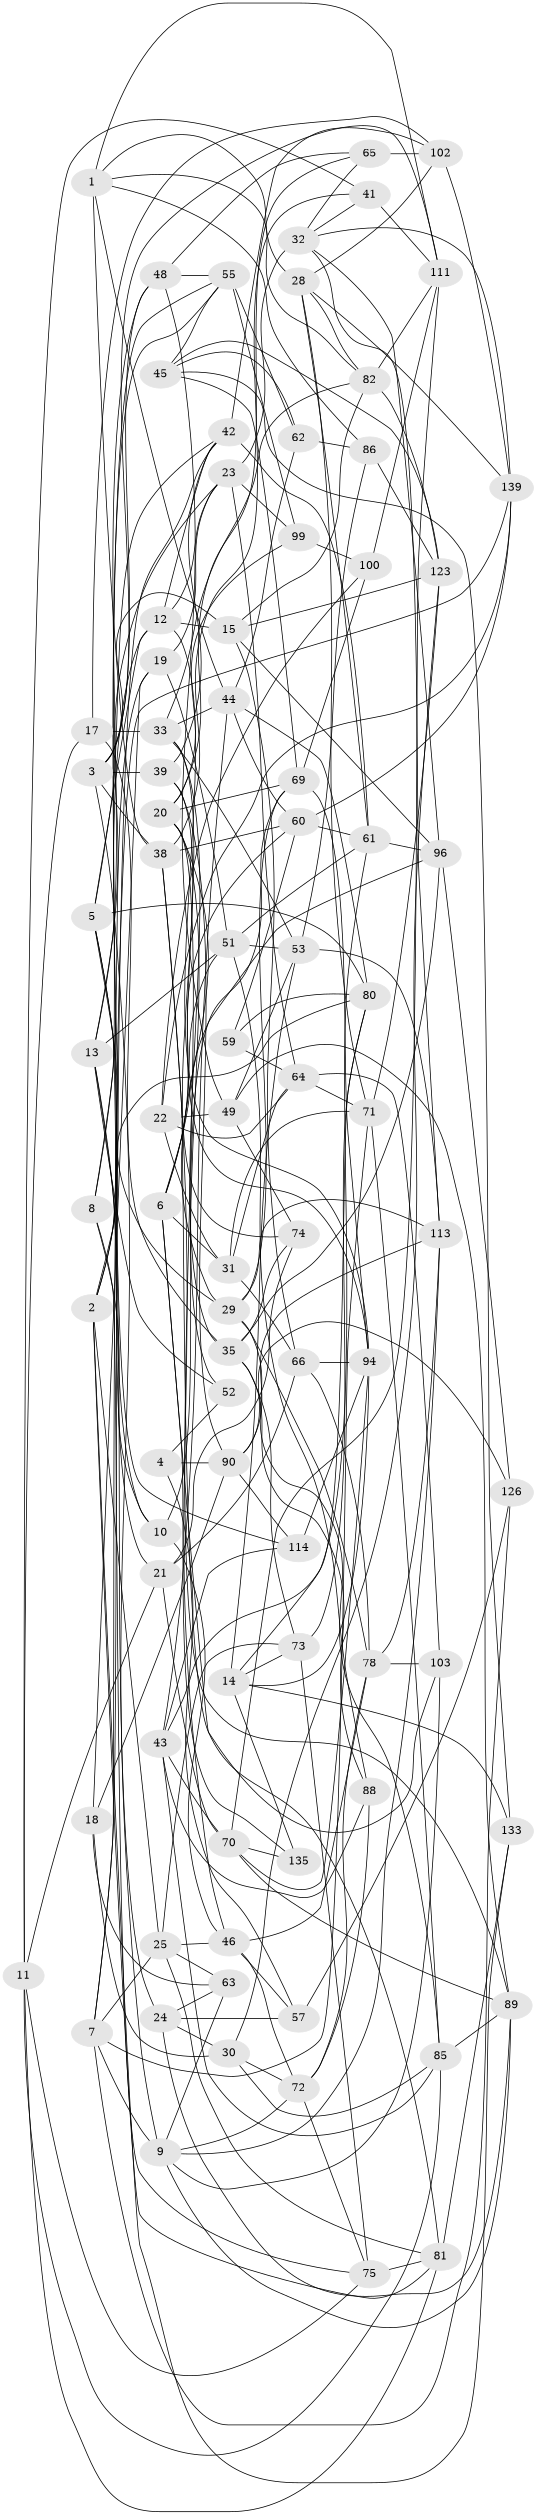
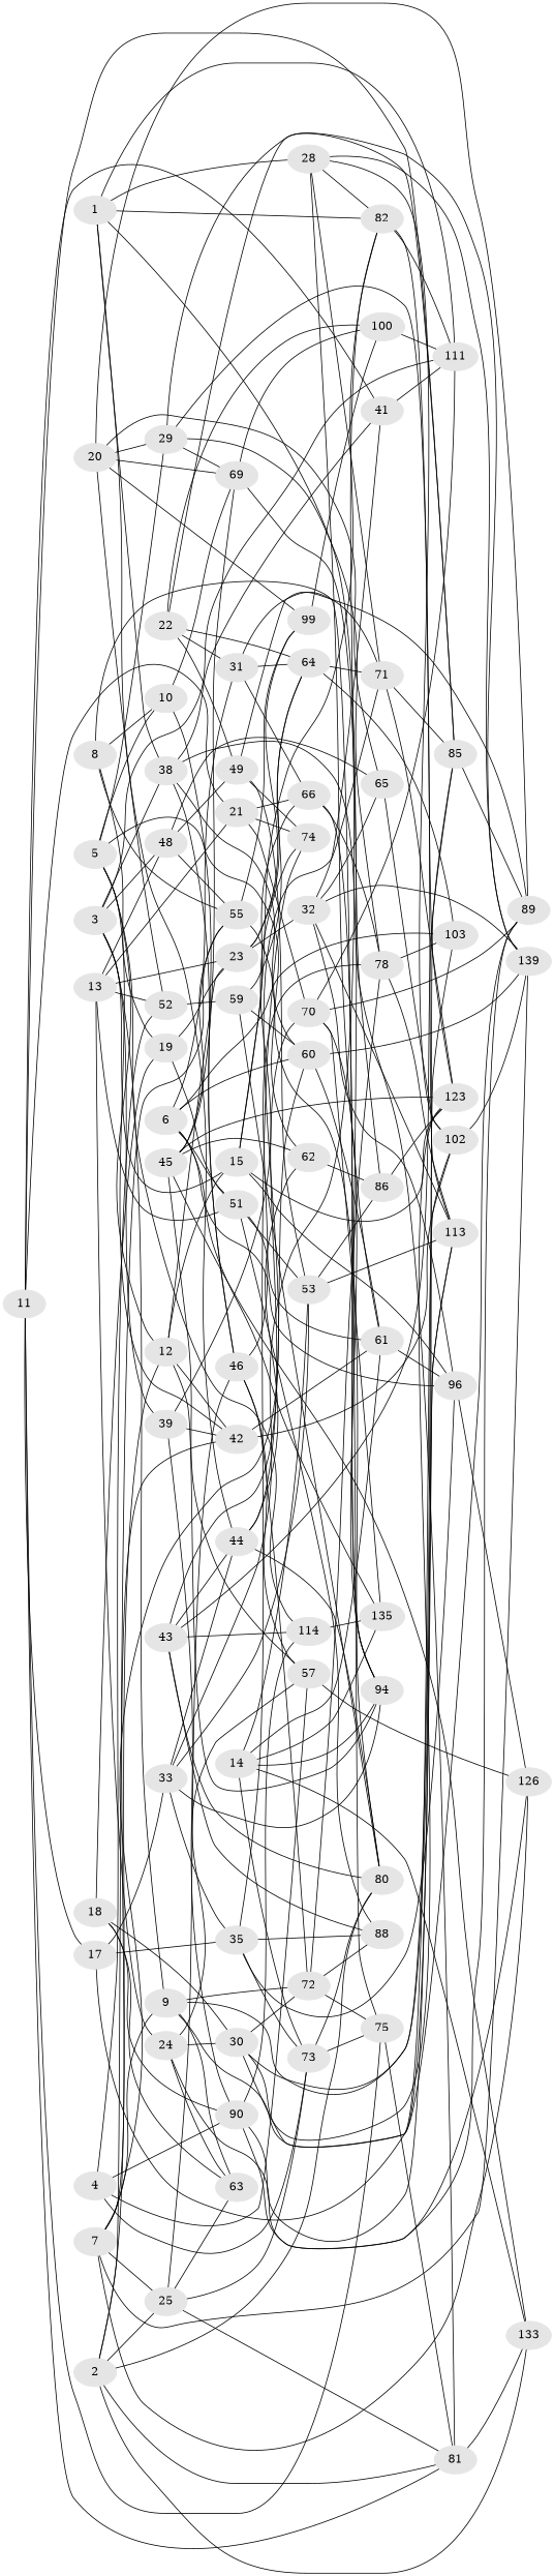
  graph {
    rankdir=LR
    node [color=gray90 style=filled]
    1 [super="+134"]
    28 [super="+50"]
    38 [super="+77"]
    44 [super="+142"]
    82 [super="+112"]
    86
    111 [super="+140"]
    71 [super="+109"]
    139 [super="+144"]
    61 [super="+92"]
    102 [super="+141"]
    81 [super="+117"]
    60 [super="+110"]
    46 [super="+79"]
    41
    80 [super="+116"]
    62
    123 [super="+124"]
    2 [super="+125"]
    12 [super="+26"]
    25 [super="+97"]
    55 [super="+104"]
    133
    15 [super="+16"]
    42 [super="+138"]
    23 [super="+58"]
    94 [super="+95"]
    73 [super="+143"]
    63
    99
    3 [super="+131"]
    9 [super="+121"]
    39
    48 [super="+106"]
    103
    72 [super="+76"]
    113 [super="+128"]
    96 [super="+127"]
    66 [super="+91"]
    90 [super="+137"]
    74
    65
    49 [super="+118"]
    4
    52
    57 [super="+67"]
    59
    126
    75 [super="+120"]
    114
    5 [super="+27"]
    10
    29 [super="+107"]
    69 [super="+136"]
    85 [super="+108"]
    78 [super="+122"]
    135
    6 [super="+130"]
    31 [super="+40"]
    51 [super="+84"]
    64 [super="+98"]
    53 [super="+68"]
    88
    7 [super="+87"]
    8
    19
    100
    11 [super="+36"]
    17
    21
    33 [super="+115"]
    35 [super="+129"]
    89 [super="+105"]
    32 [super="+54"]
    13 [super="+34"]
    24 [super="+47"]
    70 [super="+101"]
    30 [super="+119"]
    14 [super="+56"]
    18
    20 [super="+37"]
    22 [super="+83"]
    43 [super="+132"]
    45 [super="+93"]
    1 -- 28
    1 -- 38
    1 -- 44
    1 -- 82
    1 -- 86
    1 -- 111
    28 -- 82
    28 -- 71
    28 -- 139
    28 -- 61
    28 -- 102
    38 -- 81
    38 -- 60
    38 -- 46
    38 -- 41
    44 -- 60
    44 -- 80
    44 -- 62
    82 -- 111
    82 -- 123
    86 -- 123
    71 -- 123
    71 -- 85
    61 -- 96
    102 -- 139
    81 -- 133
    60 -- 139
    60 -- 61
    46 -- 72
    46 -- 57
    46 -- 78
    41 -- 111
    62 -- 86
    2 -- 81
    2 -- 80
    2 -- 12
    2 -- 25
    2 -- 55
    2 -- 133
    12 -- 15
    12 -- 42
    12 -- 23
    12 -- 94
    25 -- 81
    25 -- 46
    25 -- 73
    25 -- 63
    55 -- 62
    55 -- 99
    15 -- 82
    15 -- 123
    15 -- 96
    15 -- 66
    42 -- 61
    42 -- 102
    23 -- 99
    23 -- 64
    23 -- 32
    73 -- 80
    73 -- 75
    99 -- 100
    3 -- 38
    3 -- 111
    3 -- 15
    3 -- 9
    3 -- 39
    3 -- 48
    9 -- 63
    9 -- 103
    9 -- 72
    9 -- 113
    39 -- 42
    39 -- 90
    39 -- 74
    48 -- 55
    48 -- 65
    48 -- 49 [weight=2]
    72 -- 75
    72 -- 78
    72 -- 88
    96 -- 126
    66 -- 94
    66 -- 78
    90 -- 113
    90 -- 126
    90 -- 114
    65 -- 102
    49 -- 74
    49 -- 53
    49 -- 89
+   4 -- 73
    4 -- 90
    4 -- 52
    4 -- 57
+   52 -- 59
    57 -- 126
    59 -- 60
    59 -- 80
    59 -- 64
    75 -- 81
-   114 -- 94
+   114 -- 135
    5 -- 80
    5 -- 12
    5 -- 42
    5 -- 114
    5 -- 10
    5 -- 29
    10 -- 46
    10 -- 69
    29 -- 113
    29 -- 69
    29 -- 85
    29 -- 78
    69 -- 94
    69 -- 100
    85 -- 89
    78 -- 103
    78 -- 113
    6 -- 60
    6 -- 103
    6 -- 96
    6 -- 135
    6 -- 31
    6 -- 51
    31 -- 71
    31 -- 66
    31 -- 64
    51 -- 61
    51 -- 53
    51 -- 88
    64 -- 71
    64 -- 103
    53 -- 86
    53 -- 113
    7 -- 71
    7 -- 139
    7 -- 25
    7 -- 42
    7 -- 9
    7 -- 126
    8 -- 55
    8 -- 75
    8 -- 10
    8 -- 19
    19 -- 23
    19 -- 51
    100 -- 111
    11 -- 81
    11 -- 41
    11 -- 75
    11 -- 85
    11 -- 17
    11 -- 21
    17 -- 102
    17 -- 33
    17 -- 35
    21 -- 66
    21 -- 74
    21 -- 70
    33 -- 44
    33 -- 82
    33 -- 94
    33 -- 53
    33 -- 35
    35 -- 73
    35 -- 96
    35 -- 74
    35 -- 88
    32 -- 139
    32 -- 41
    32 -- 113
    32 -- 96
    32 -- 65
    13 -- 23
    13 -- 48
    13 -- 52
    13 -- 51
    13 -- 21
    13 -- 24
    24 -- 63
    24 -- 57 [weight=2]
    24 -- 89
    24 -- 30
    70 -- 111
    70 -- 94
    70 -- 135
    70 -- 89
    30 -- 123
    30 -- 72
    30 -- 85
-   9 -- 89
+   30 -- 89
    14 -- 61
    14 -- 133
    14 -- 94
    14 -- 73
    14 -- 135
    14 -- 53
    18 -- 63
    18 -- 90
    18 -- 19
    18 -- 30
    20 -- 99
    20 -- 65
    20 -- 52
    20 -- 29
    20 -- 69
    20 -- 89
    22 -- 139
    22 -- 49
    22 -- 31 [weight=2]
    22 -- 64
    22 -- 100
    43 -- 44
    43 -- 80
    43 -- 114
    43 -- 85
    43 -- 88
    43 -- 70
    45 -- 62
    45 -- 123
    45 -- 55
    45 -- 133
+   45 -- 57
    45 -- 69
  }
